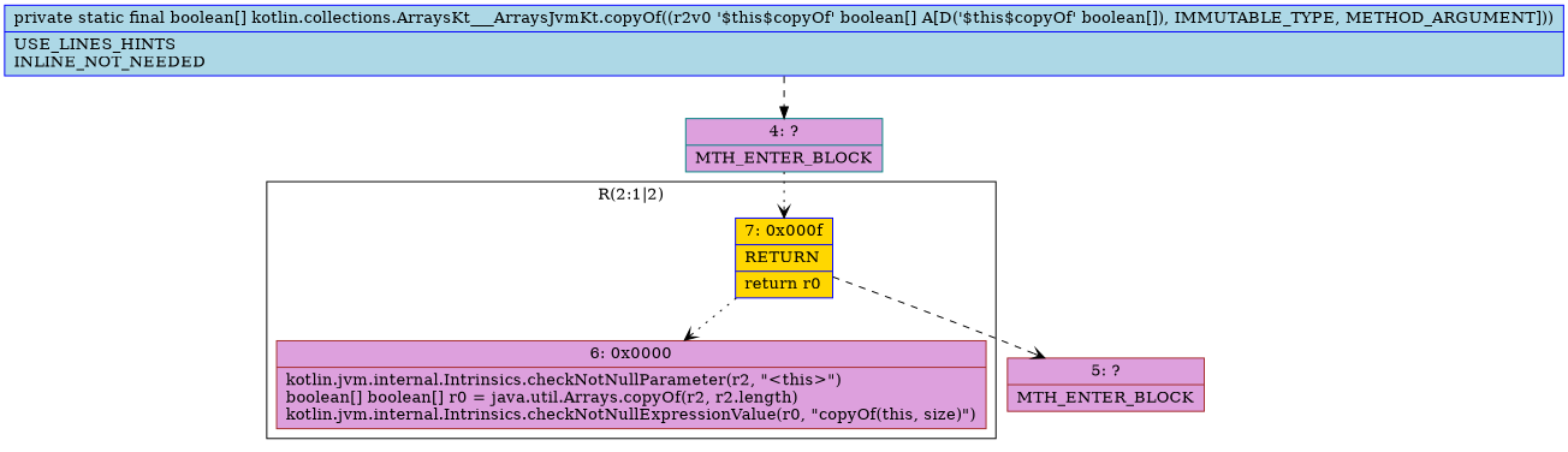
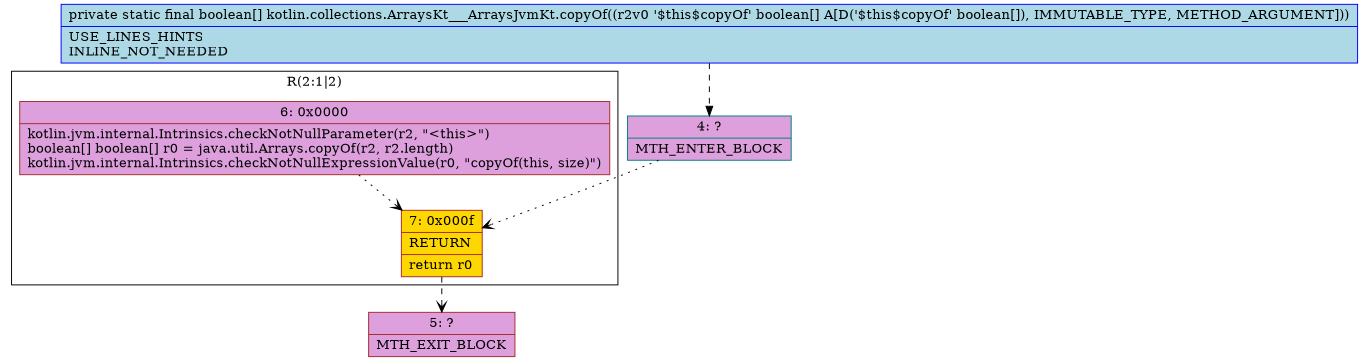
  digraph {
    node [color=brown fillcolor=plum shape=record style=filled]
    edge [arrowhead=vee style=dotted]
    n1 [label="{6\:\ 0x0000|kotlin.jvm.internal.Intrinsics.checkNotNullParameter(r2, \"\<this\>\")\lboolean[] boolean[] r0 = java.util.Arrays.copyOf(r2, r2.length)\lkotlin.jvm.internal.Intrinsics.checkNotNullExpressionValue(r0, \"copyOf(this, size)\")\l}"]
-   n2 [color=blue fillcolor=gold label="{7\:\ 0x000f|RETURN\l|return r0\l}"]
-   n3 [label="{5\:\ ?|MTH_ENTER_BLOCK\l}"]
+   n2 [fillcolor=gold label="{7\:\ 0x000f|RETURN\l|return r0\l}"]
+   n3 [label="{5\:\ ?|MTH_EXIT_BLOCK\l}"]
    n4 [color=teal label="{4\:\ ?|MTH_ENTER_BLOCK\l}"]
    n5 [color=blue fillcolor=lightblue label="{private static final boolean[] kotlin.collections.ArraysKt___ArraysJvmKt.copyOf((r2v0 '$this$copyOf' boolean[] A[D('$this$copyOf' boolean[]), IMMUTABLE_TYPE, METHOD_ARGUMENT]))  | USE_LINES_HINTS\lINLINE_NOT_NEEDED\l}"]
    subgraph cluster_1 {
      label="R(2:1|2)"
      n1
      n2
    }
-   n2 -> n1
+   n1 -> n2
    n2 -> n3 [style=dashed]
    n4 -> n2
    n5 -> n4 [arrowhead=normal style=dashed]
  }
